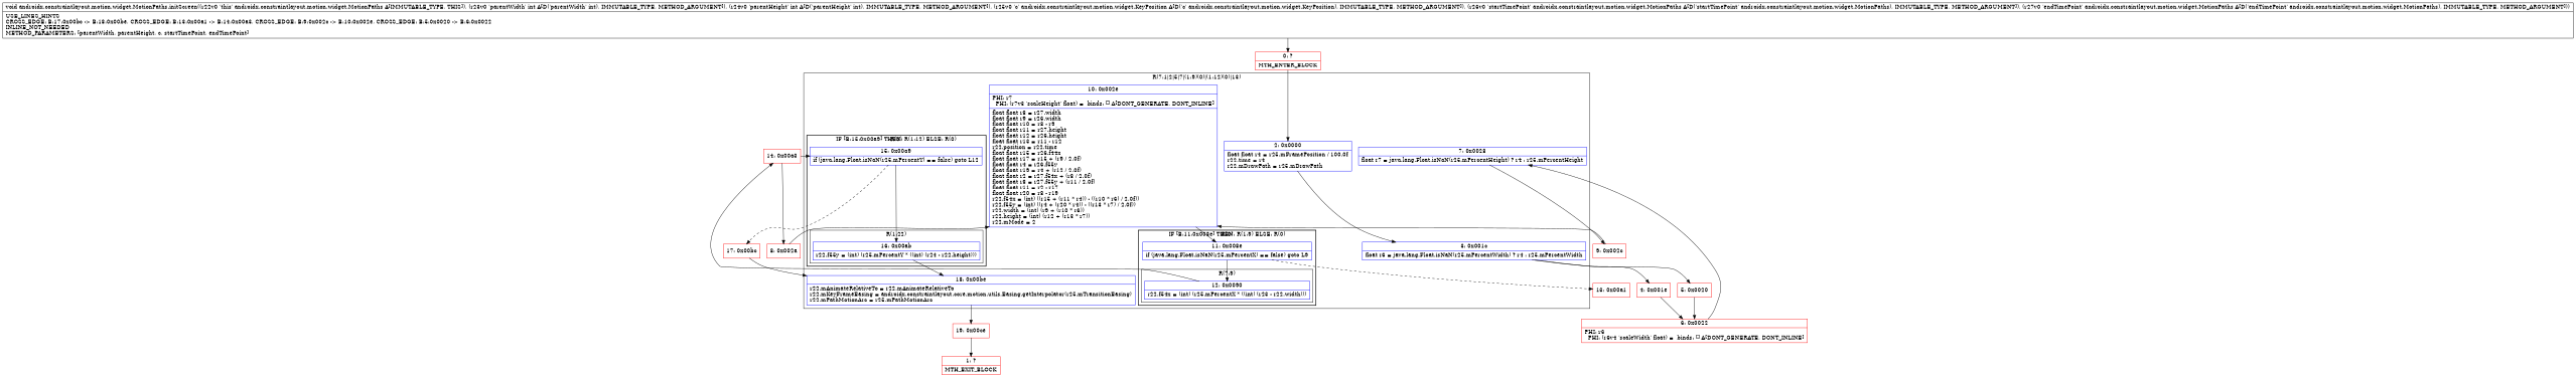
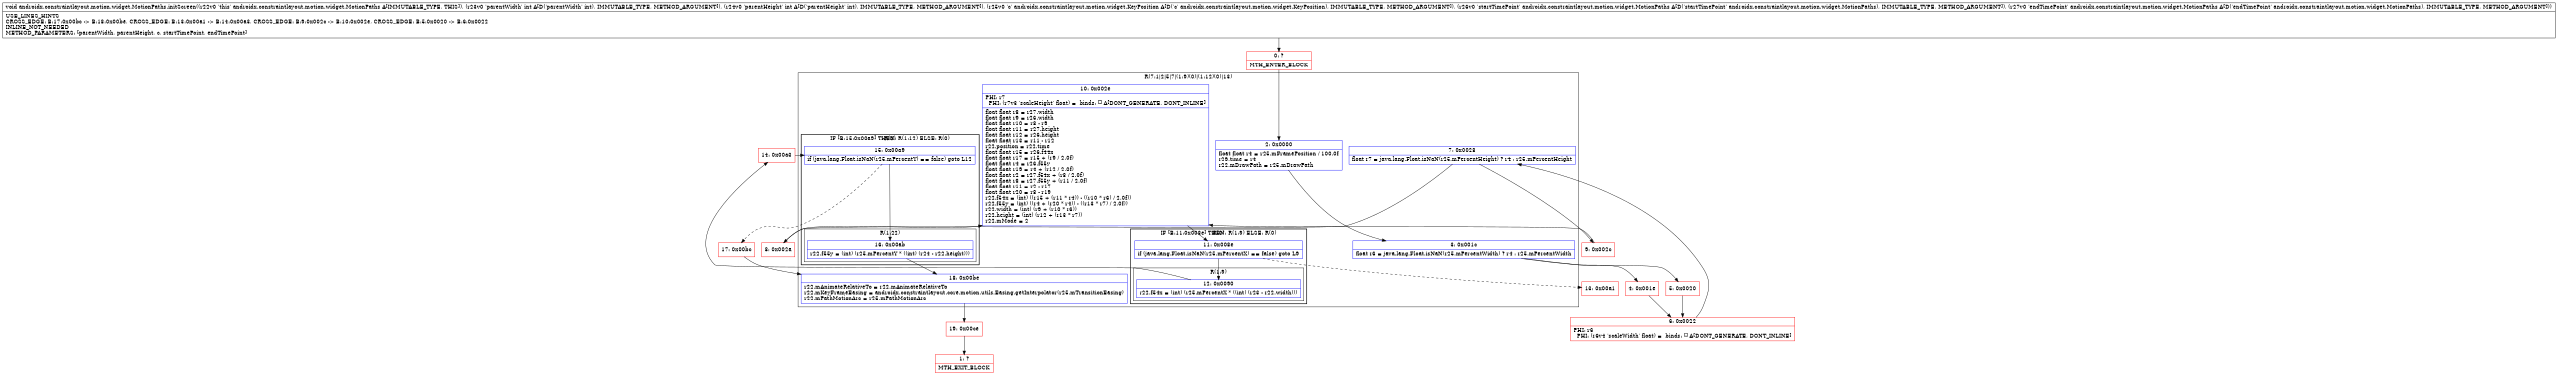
  digraph {
    fontname="DejaVu Serif"
    node [color=red fontname="DejaVu Serif" shape=record]
    edge [fontname="DejaVu Serif"]
    n1 [color=blue label="{12\:\ 0x0090|r22.f54x = (int) (r25.mPercentX * ((int) (r23 \- r22.width)))\l}"]
    n2 [color=blue label="{11\:\ 0x008e|if (java.lang.Float.isNaN(r25.mPercentX) == false) goto L9\l}"]
    n3 [color=blue label="{16\:\ 0x00ab|r22.f55y = (int) (r25.mPercentY * ((int) (r24 \- r22.height)))\l}"]
    n4 [color=blue label="{15\:\ 0x00a9|if (java.lang.Float.isNaN(r25.mPercentY) == false) goto L12\l}"]
-   n5 [color=blue label="{2\:\ 0x0000|float float r4 = r25.mFramePosition \/ 100.0f\lr22.time = r4\lr22.mDrawPath = r25.mDrawPath\l}"]
+   n5 [color=blue label="{2\:\ 0x0000|float float r4 = r25.mFramePosition \/ 100.0f\lr29.time = r4\lr22.mDrawPath = r25.mDrawPath\l}"]
    n6 [color=blue label="{3\:\ 0x001c|float r6 = java.lang.Float.isNaN(r25.mPercentWidth) ? r4 : r25.mPercentWidth\l}"]
    n7 [color=blue label="{7\:\ 0x0028|float r7 = java.lang.Float.isNaN(r25.mPercentHeight) ? r4 : r25.mPercentHeight\l}"]
    n8 [color=blue label="{10\:\ 0x002e|PHI: r7 \l  PHI: (r7v3 'scaleHeight' float) =  binds: [] A[DONT_GENERATE, DONT_INLINE]\l|float float r8 = r27.width\lfloat float r9 = r26.width\lfloat float r10 = r8 \- r9\lfloat float r11 = r27.height\lfloat float r12 = r26.height\lfloat float r13 = r11 \- r12\lr22.position = r22.time\lfloat float r15 = r26.f44x\lfloat float r17 = r15 + (r9 \/ 2.0f)\lfloat float r4 = r26.f55y\lfloat float r19 = r4 + (r12 \/ 2.0f)\lfloat float r2 = r27.f54x + (r8 \/ 2.0f)\lfloat float r8 = r27.f55y + (r11 \/ 2.0f)\lfloat float r11 = r2 \- r17\lfloat float r20 = r8 \- r19\lr22.f54x = (int) ((r15 + (r11 * r4)) \- ((r10 * r6) \/ 2.0f))\lr22.f55y = (int) ((r4 + (r20 * r4)) \- ((r13 * r7) \/ 2.0f))\lr22.width = (int) (r9 + (r10 * r6))\lr22.height = (int) (r12 + (r13 * r7))\lr22.mMode = 2\l}"]
    n9 [color=blue label="{18\:\ 0x00be|r22.mAnimateRelativeTo = r22.mAnimateRelativeTo\lr22.mKeyFrameEasing = androidx.constraintlayout.core.motion.utils.Easing.getInterpolator(r25.mTransitionEasing)\lr22.mPathMotionArc = r25.mPathMotionArc\l}"]
    n10 [label="{14\:\ 0x00a3}"]
    n11 [label="{13\:\ 0x00a1}"]
    n12 [label="{17\:\ 0x00bc}"]
    n13 [label="{4\:\ 0x001e}"]
    n14 [label="{5\:\ 0x0020}"]
    n15 [label="{8\:\ 0x002a}"]
    n16 [label="{9\:\ 0x002c}"]
    n17 [label="{19\:\ 0x00ce}"]
    n18 [label="{6\:\ 0x0022|PHI: r6 \l  PHI: (r6v4 'scaleWidth' float) =  binds: [] A[DONT_GENERATE, DONT_INLINE]\l}"]
    n19 [label="{1\:\ ?|MTH_EXIT_BLOCK\l}"]
    n20 [label="{0\:\ ?|MTH_ENTER_BLOCK\l}"]
    n21 [label="{void androidx.constraintlayout.motion.widget.MotionPaths.initScreen((r22v0 'this' androidx.constraintlayout.motion.widget.MotionPaths A[IMMUTABLE_TYPE, THIS]), (r23v0 'parentWidth' int A[D('parentWidth' int), IMMUTABLE_TYPE, METHOD_ARGUMENT]), (r24v0 'parentHeight' int A[D('parentHeight' int), IMMUTABLE_TYPE, METHOD_ARGUMENT]), (r25v0 'c' androidx.constraintlayout.motion.widget.KeyPosition A[D('c' androidx.constraintlayout.motion.widget.KeyPosition), IMMUTABLE_TYPE, METHOD_ARGUMENT]), (r26v0 'startTimePoint' androidx.constraintlayout.motion.widget.MotionPaths A[D('startTimePoint' androidx.constraintlayout.motion.widget.MotionPaths), IMMUTABLE_TYPE, METHOD_ARGUMENT]), (r27v0 'endTimePoint' androidx.constraintlayout.motion.widget.MotionPaths A[D('endTimePoint' androidx.constraintlayout.motion.widget.MotionPaths), IMMUTABLE_TYPE, METHOD_ARGUMENT]))  | USE_LINES_HINTS\lCROSS_EDGE: B:17:0x00bc \-\> B:18:0x00be, CROSS_EDGE: B:13:0x00a1 \-\> B:14:0x00a3, CROSS_EDGE: B:9:0x002c \-\> B:10:0x002e, CROSS_EDGE: B:5:0x0020 \-\> B:6:0x0022\lINLINE_NOT_NEEDED\lMETHOD_PARAMETERS: [parentWidth, parentHeight, c, startTimePoint, endTimePoint]\l}" color=""]
    subgraph cluster_1 {
      label="R(7:1|2|5|7|(1:9)(0)|(1:12)(0)|13)"
      n5
      n6
      n7
      n8
      n9
      subgraph cluster_2 {
        label="IF [B:11:0x008e] THEN: R(1:9) ELSE: R(0)"
        n2
        subgraph cluster_3 {
-         label="R(7:9)"
+         label="R(1:9)"
          n1
        }
        subgraph cluster_4 {
          label="R(0)"
        }
      }
      subgraph cluster_5 {
        label="IF [B:15:0x00a9] THEN: R(1:12) ELSE: R(0)"
        n4
        subgraph cluster_6 {
          label="R(1:22)"
          n3
        }
        subgraph cluster_7 {
          label="R(0)"
        }
      }
    }
    n1 -> n10
    n2 -> n1
    n2 -> n11 [style=dashed]
    n3 -> n9
    n4 -> n3
    n4 -> n12 [style=dashed]
    n5 -> n6
    n6 -> n13
    n6 -> n14
-   n10 -> n15
+   n7 -> n15
    n7 -> n16
    n8 -> n2
    n9 -> n17
    n10 -> n4
    n12 -> n9
    n13 -> n18
    n14 -> n18
    n15 -> n8
    n16 -> n8
    n17 -> n19
    n18 -> n7
    n20 -> n5
    n21 -> n20
  }
